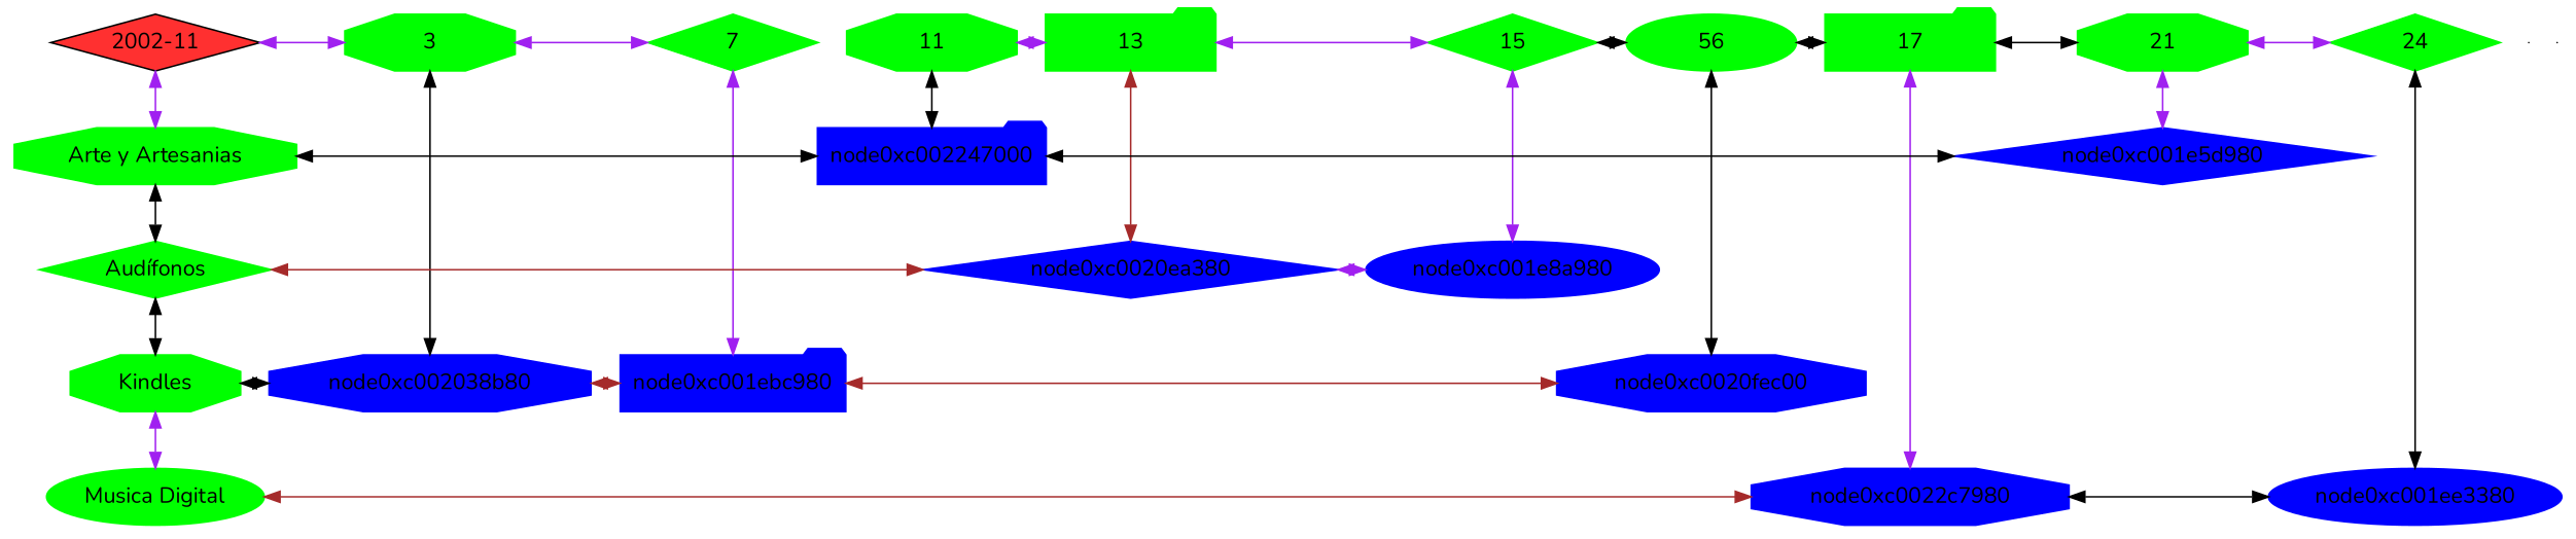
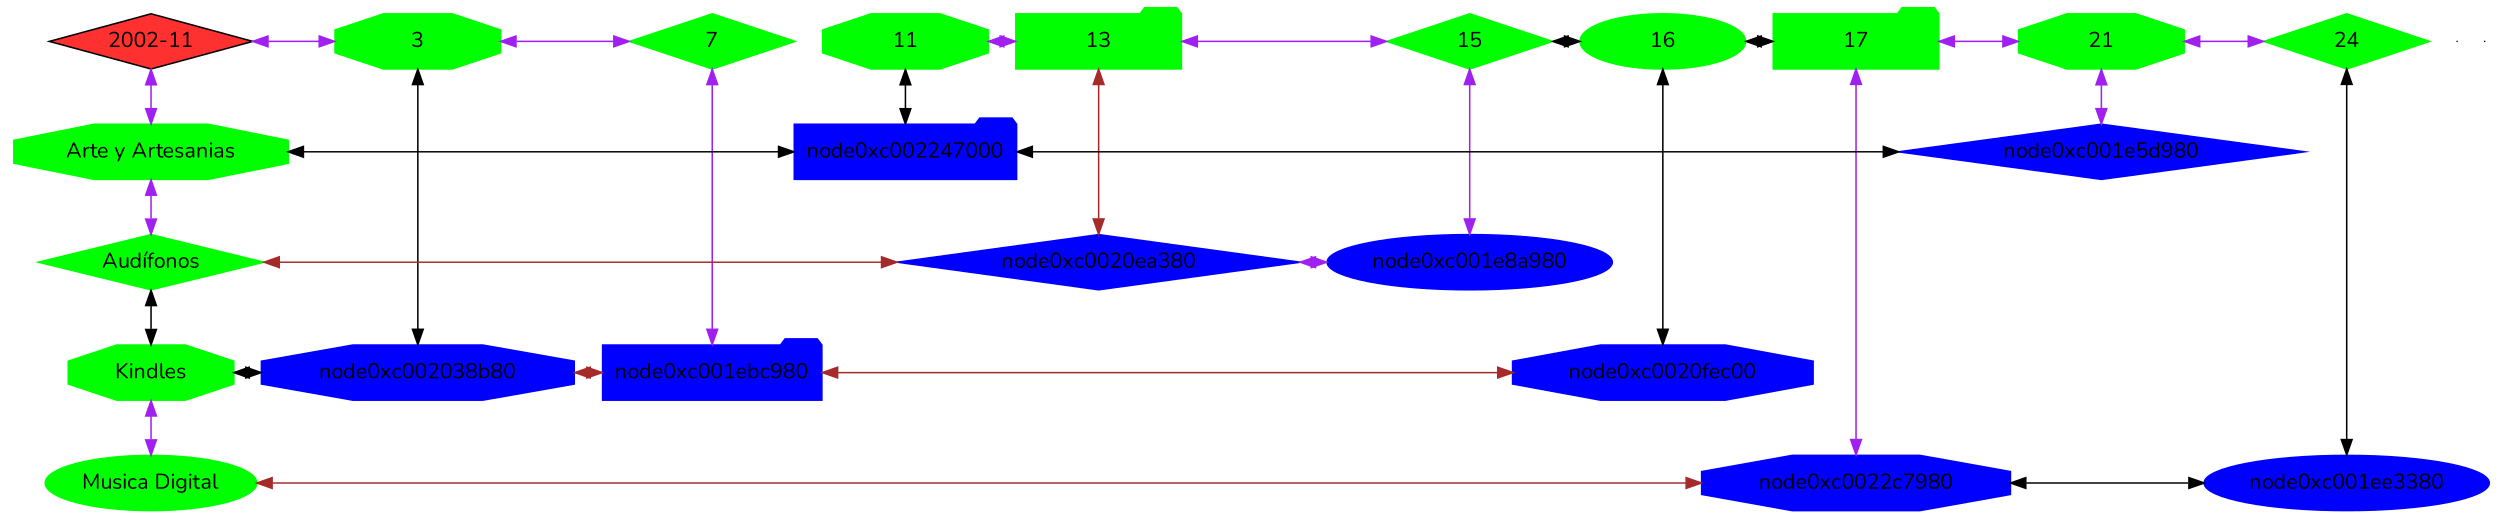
  digraph {
    fontname=Nunito
    node [fontname=Nunito group=1 shape=octagon style=filled color=green]
    edge [color=purple dir=both fontname=Nunito]
    n1 [fillcolor=firebrick1 label="2002-11" shape=diamond width=1.5 color=""]
    n2 [group=3 label=3 width=1.5]
    n3 [group=7 label=7 shape=diamond width=1.5]
    n4 [group=11 label=11 width=1.5]
    n5 [group=13 label=13 shape=folder width=1.5]
    n6 [group=15 label=15 shape=diamond width=1.5]
-   n7 [group=16 label=56 shape=ellipse width=1.5]
+   n7 [group=16 label=16 shape=ellipse width=1.5]
    n8 [group=17 label=17 shape=folder width=1.5]
    n9 [group=21 label=21 width=1.5]
    n10 [group=24 label=24 shape=diamond width=1.5]
    n11 [label="Arte y Artesanias" width=1.5]
    node0xc002247000 [color=blue group=11 shape=folder width=0.5]
    node0xc001e5d980 [color=blue group=21 shape=diamond width=0.5]
    n14 [label="Audífonos" shape=diamond width=1.5]
    node0xc0020ea380 [color=blue group=13 shape=diamond width=0.5]
    node0xc001e8a980 [color=blue group=15 shape=ellipse width=0.5]
    n17 [label=Kindles width=1.5]
    node0xc002038b80 [color=blue group=3 width=0.5]
    node0xc001ebc980 [color=blue group=7 shape=folder width=0.5]
    node0xc0020fec00 [color=blue group=16 width=0.5]
    n21 [label="Musica Digital" shape=ellipse width=1.5]
    node0xc0022c7980 [color=blue group=17 width=0.5]
    node0xc001ee3380 [color=blue group=24 shape=ellipse width=0.5]
    e0 [shape=point width=0 group="" style="" color=""]
    e1 [shape=point width=0 group="" style="" color=""]
    subgraph sub_1 {
      rank=same
      n1
      n2
    }
    subgraph sub_2 {
      rank=same
      n2
      n3
    }
    subgraph sub_3 {
      rank=same
      n3
      n4
    }
    subgraph sub_4 {
      rank=same
      n4
      n5
    }
    subgraph sub_5 {
      rank=same
      n5
      n6
    }
    subgraph sub_6 {
      rank=same
      n6
      n7
    }
    subgraph sub_7 {
      rank=same
      n7
      n8
    }
    subgraph sub_8 {
      rank=same
      n8
      n9
    }
    subgraph sub_9 {
      rank=same
      n9
      n10
    }
    subgraph sub_10 {
      rank=same
      n11
      node0xc002247000
    }
    subgraph sub_11 {
      rank=same
      node0xc002247000
      node0xc001e5d980
    }
    subgraph sub_12 {
      rank=same
      n14
      node0xc0020ea380
    }
    subgraph sub_13 {
      rank=same
      node0xc0020ea380
      node0xc001e8a980
    }
    subgraph sub_14 {
      rank=same
      n17
      node0xc002038b80
    }
    subgraph sub_15 {
      rank=same
      node0xc002038b80
      node0xc001ebc980
    }
    subgraph sub_16 {
      rank=same
      node0xc001ebc980
      node0xc0020fec00
    }
    subgraph sub_17 {
      rank=same
      n21
      node0xc0022c7980
    }
    subgraph sub_18 {
      rank=same
      node0xc0022c7980
      node0xc001ee3380
    }
    n1 -> n2
    n1 -> n11
    n2 -> n3
    n2 -> node0xc002038b80 [color=black]
    n3 -> node0xc001ebc980
    n4 -> n5
    n4 -> node0xc002247000 [color=black]
    n5 -> n6
    n5 -> node0xc0020ea380 [color=brown]
    n6 -> n7 [color=black]
    n6 -> node0xc001e8a980
    n7 -> n8 [color=black]
    n7 -> node0xc0020fec00 [color=black]
-   n8 -> n9 [color=black]
+   n8 -> n9
    n8 -> node0xc0022c7980
    n9 -> n10
    n9 -> node0xc001e5d980
    n10 -> node0xc001ee3380 [color=black]
    n11 -> node0xc002247000 [color=black]
-   n11 -> n14 [color=black]
+   n11 -> n14
    node0xc002247000 -> node0xc001e5d980 [color=black]
    n14 -> node0xc0020ea380 [color=brown]
    n14 -> n17 [color=black]
    node0xc0020ea380 -> node0xc001e8a980
    n17 -> node0xc002038b80 [color=black]
    n17 -> n21
    node0xc002038b80 -> node0xc001ebc980 [color=brown]
    node0xc001ebc980 -> node0xc0020fec00 [color=brown]
    n21 -> node0xc0022c7980 [color=brown]
    node0xc0022c7980 -> node0xc001ee3380 [color=black]
  }
